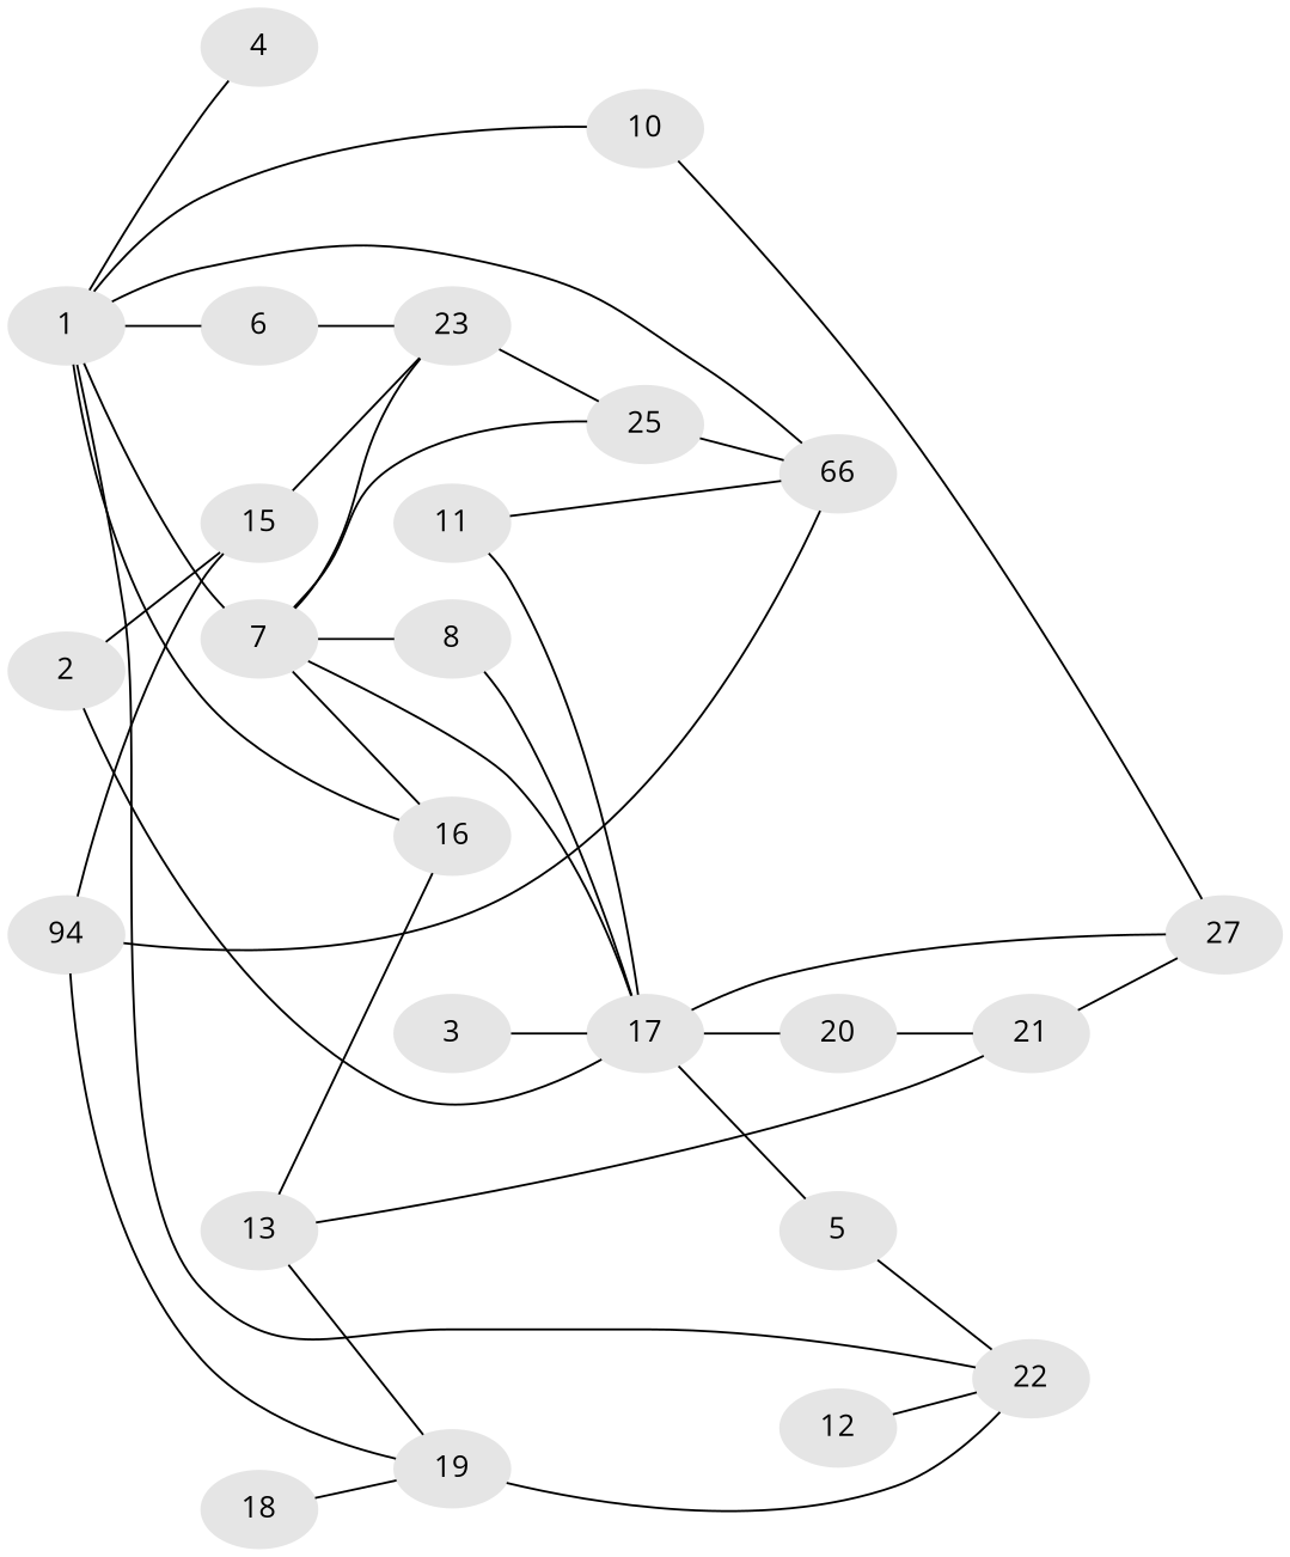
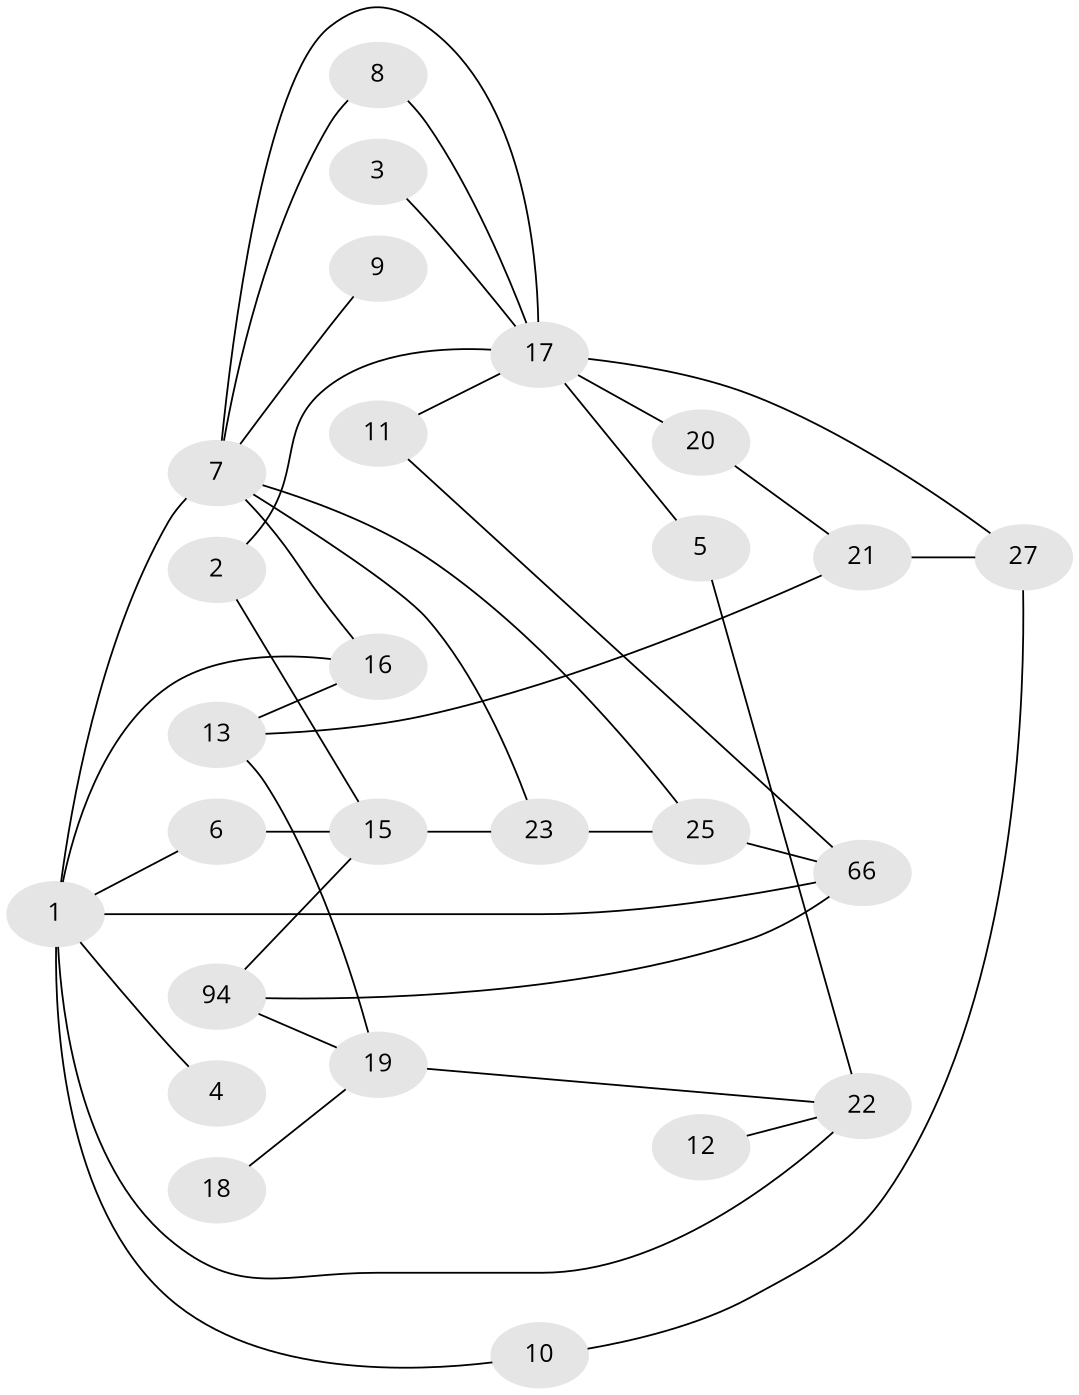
  graph {
    fontname="Open Sans"
    rankdir=LR
    node [color=gray90 fontname="Open Sans" style=filled]
    edge [fontname="Open Sans" weight=1.0]
    1
    4
    6
    7
    10
    16
    22
    n8 [label=66]
    15
    17
    8
+   9
    23
    25
    27
    2
    5
    20
    3
    11
    12
    13
    19
    21
    n25 [label=94]
    18
    1 -- 4
    1 -- 6
    1 -- 7
    1 -- 10
    1 -- 16
    1 -- 22
    1 -- n8
-   6 -- 23
+   6 -- 15
    7 -- 16
    7 -- 17
    7 -- 8
+   7 -- 9
    7 -- 23
    7 -- 25
    10 -- 27
    15 -- 23
    17 -- 27
    17 -- 5
    17 -- 20
    8 -- 17
    23 -- 25
    25 -- n8
    2 -- 15
    2 -- 17
    5 -- 22
    20 -- 21
    3 -- 17
    11 -- n8
    11 -- 17
    12 -- 22
    13 -- 16
    13 -- 19
    13 -- 21
    19 -- 22
    21 -- 27
    n25 -- n8
    n25 -- 15
    n25 -- 19
    18 -- 19
  }
